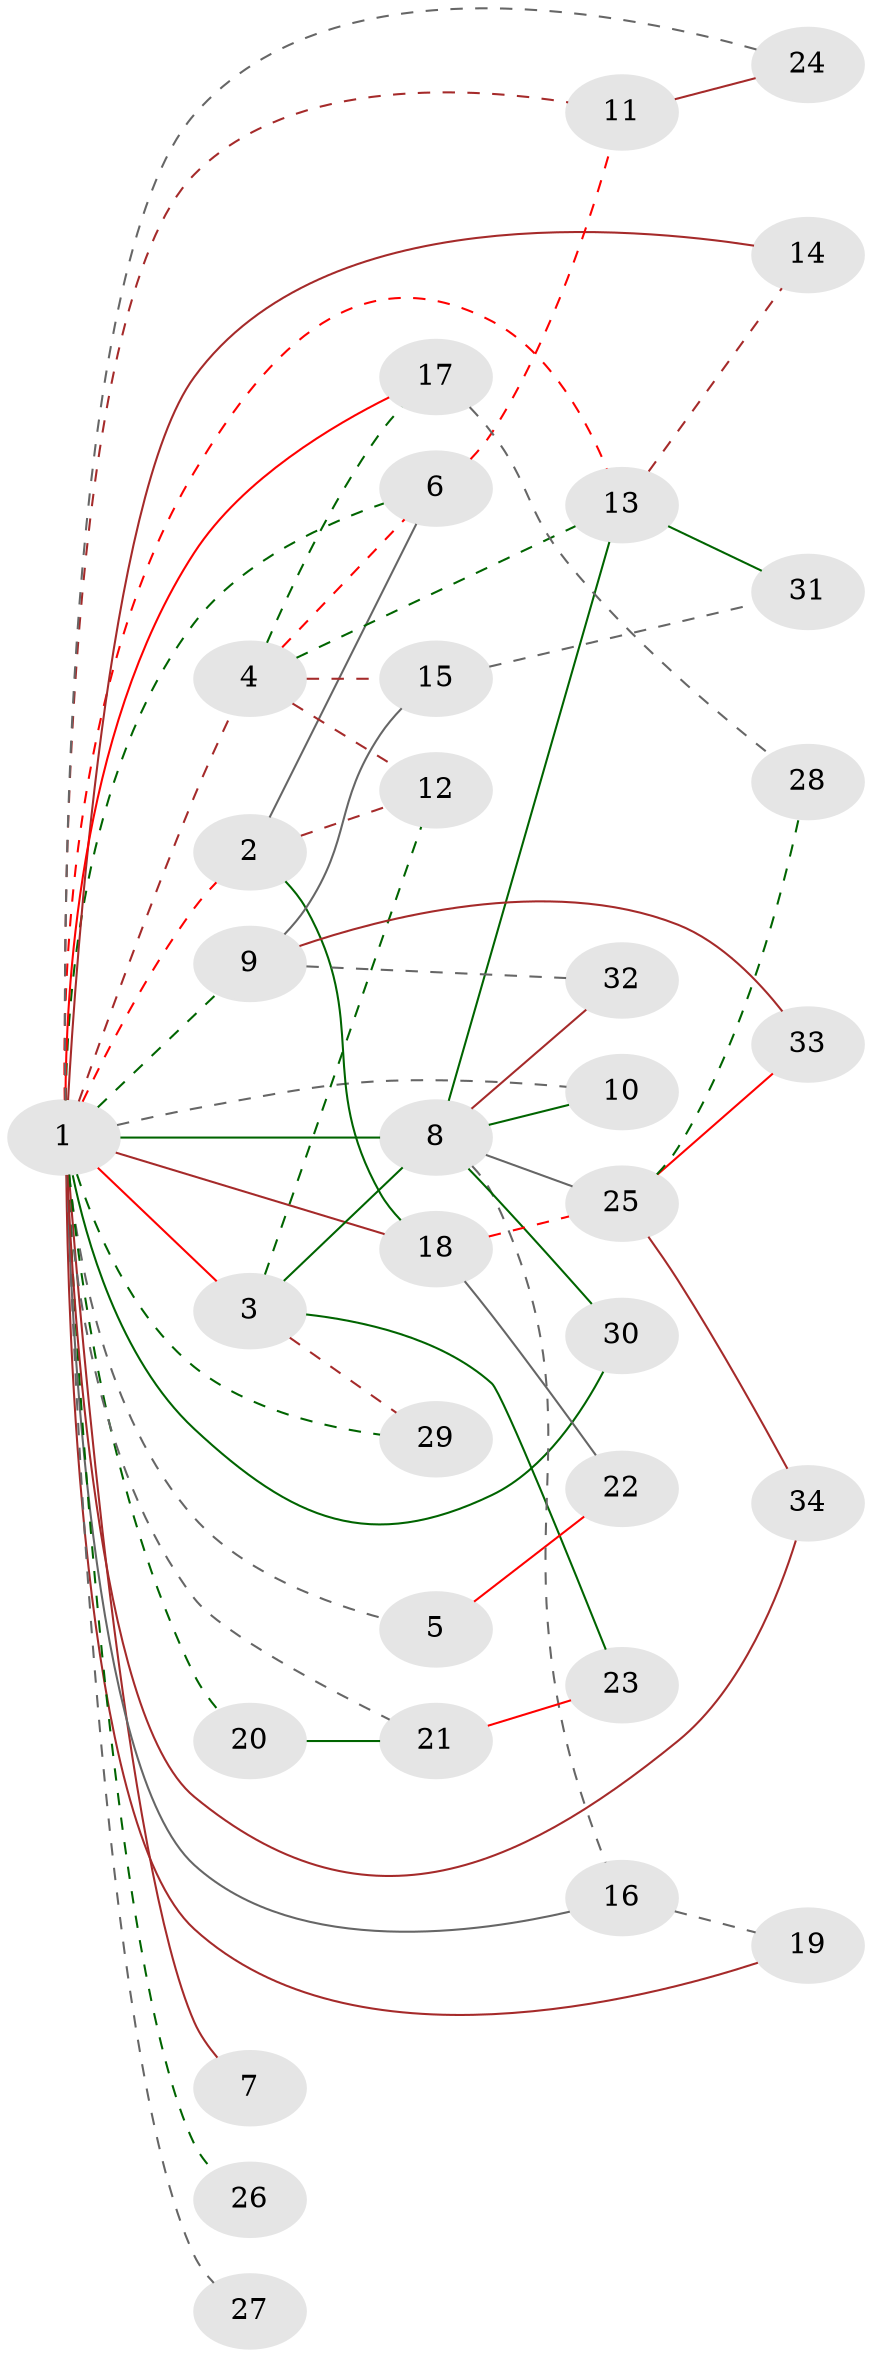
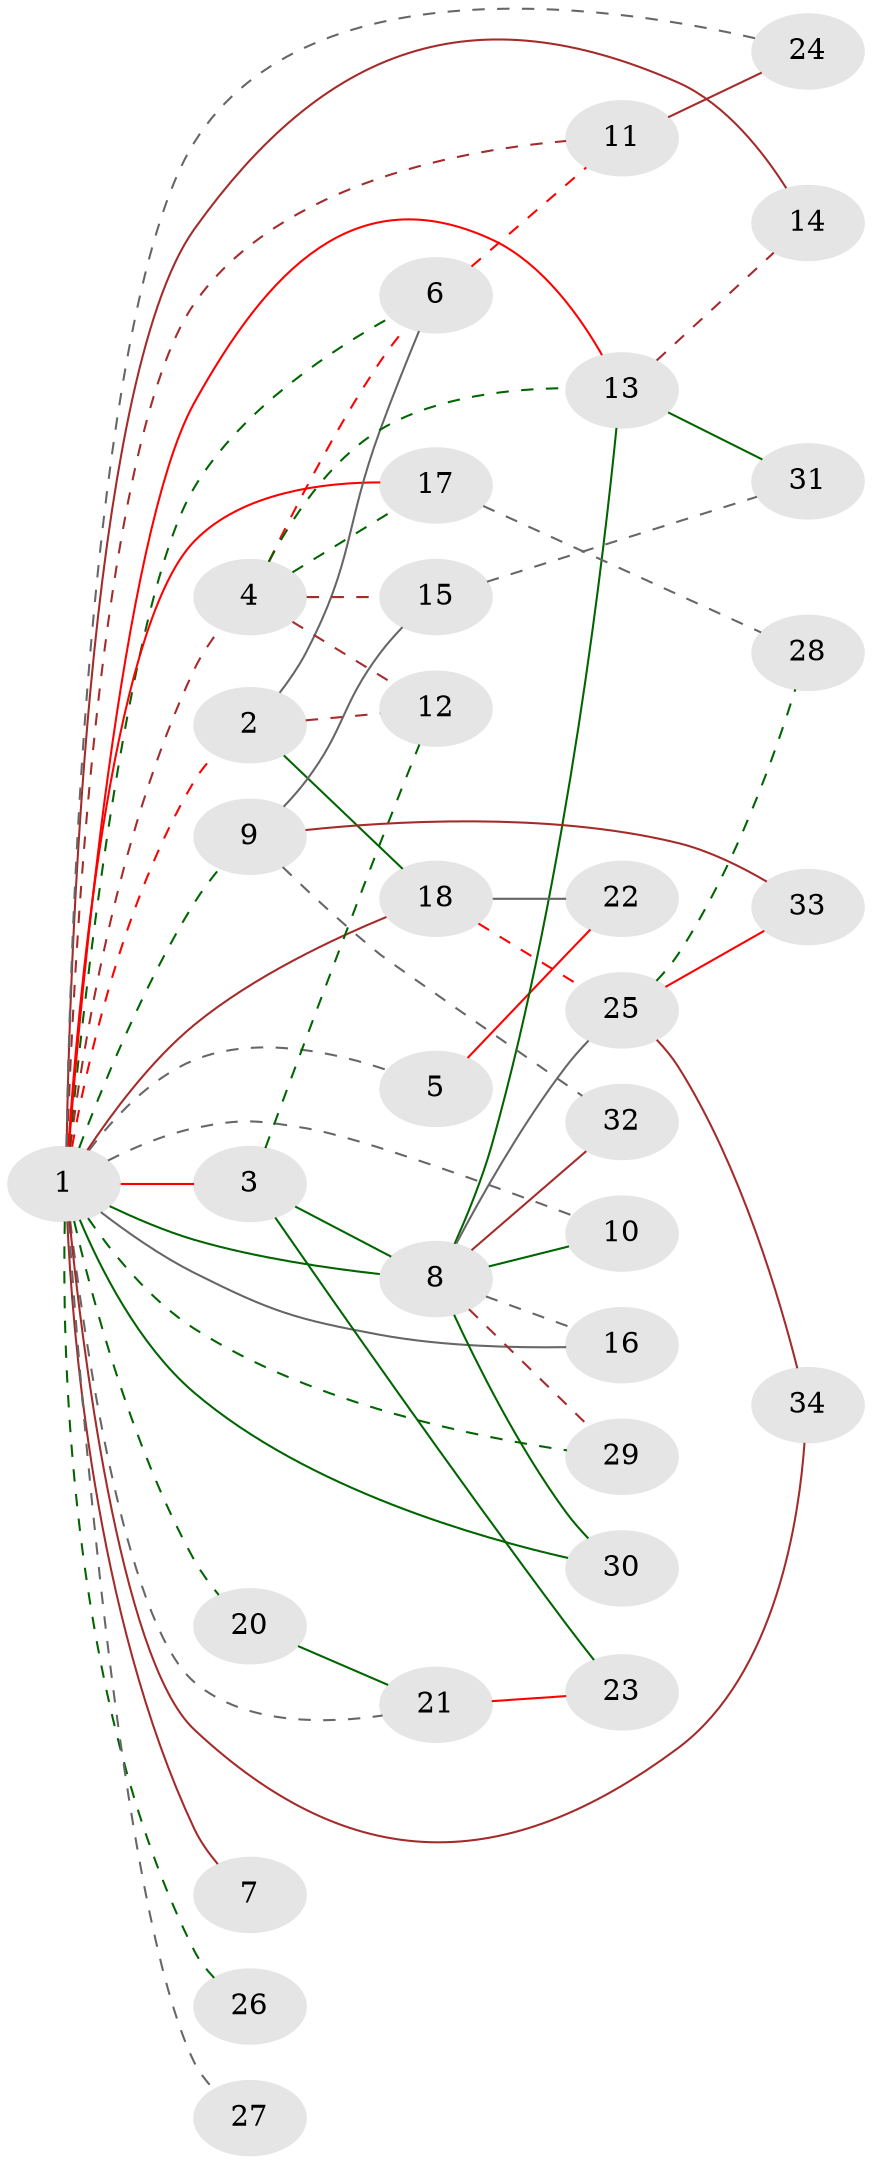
  graph {
    rankdir=LR
    node [color=gray90 style=filled]
    edge [color=darkgreen style=dashed weight=1.0]
    1
    2
    3
    4
    5
    6
    7
    8
    9
    10
    11
    13
    14
    16
    17
    18
-   19
    20
    21
    24
    26
    27
    29
    30
    34
    12
    23
    15
    22
    25
    32
    33
    31
    28
    1 -- 2 [color=red weight=10.0]
    1 -- 3 [color=red style=solid weight=2.0]
    1 -- 4 [color=brown weight=2.0]
    1 -- 5 [color=gray40]
    1 -- 6
    1 -- 7 [color=brown style=solid weight=2.0]
    1 -- 8 [style=solid weight=12.0]
    1 -- 9 [weight=2.0]
    1 -- 10 [color=gray40]
    1 -- 11 [color=brown]
-   1 -- 13 [color=red]
+   1 -- 13 [color=red style=solid]
    1 -- 14 [color=brown style=solid]
    1 -- 16 [color=gray40 style=solid]
    1 -- 17 [color=red style=solid]
    1 -- 18 [color=brown style=solid]
-   1 -- 19 [color=brown style=solid]
    1 -- 20
    1 -- 21 [color=gray40]
    1 -- 24 [color=gray40]
    1 -- 26 [weight=2.0]
    1 -- 27 [color=gray40 weight=2.0]
    1 -- 29
    1 -- 30 [style=solid]
    1 -- 34 [color=brown style=solid]
    2 -- 6 [color=gray40 style=solid]
    2 -- 18 [style=solid]
    2 -- 12 [color=brown]
    3 -- 8 [style=solid]
-   3 -- 29 [color=brown]
+   8 -- 29 [color=brown]
    3 -- 12
    3 -- 23 [style=solid]
    4 -- 6 [color=red]
    4 -- 13
    4 -- 17
    4 -- 12 [color=brown]
    4 -- 15 [color=brown]
    5 -- 22 [color=red style=solid]
    6 -- 11 [color=red]
    8 -- 10 [style=solid]
    8 -- 13 [style=solid]
    8 -- 16 [color=gray40]
    8 -- 30 [style=solid]
    8 -- 25 [color=gray40 style=solid]
    8 -- 32 [color=brown style=solid]
    9 -- 15 [color=gray40 style=solid]
    9 -- 32 [color=gray40]
    9 -- 33 [color=brown style=solid]
    11 -- 24 [color=brown style=solid]
    13 -- 14 [color=brown]
    13 -- 31 [style=solid]
-   16 -- 19 [color=gray40]
    17 -- 28 [color=gray40]
    18 -- 22 [color=gray40 style=solid]
    18 -- 25 [color=red]
    20 -- 21 [style=solid]
    21 -- 23 [color=red style=solid]
    15 -- 31 [color=gray40]
    25 -- 34 [color=brown style=solid]
    25 -- 33 [color=red style=solid]
    25 -- 28
  }
